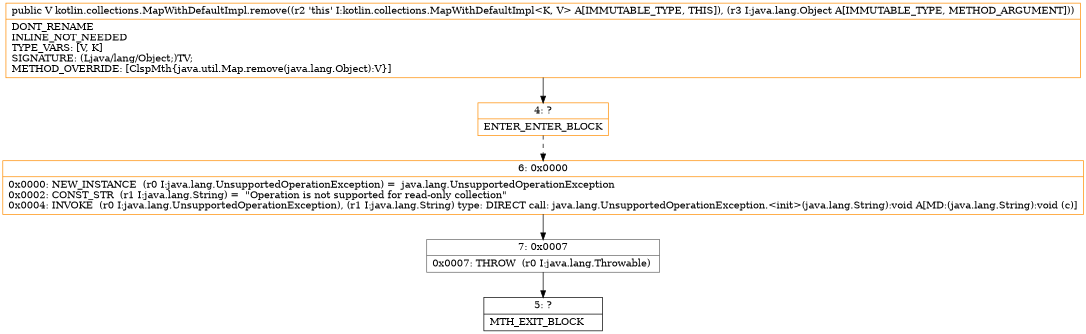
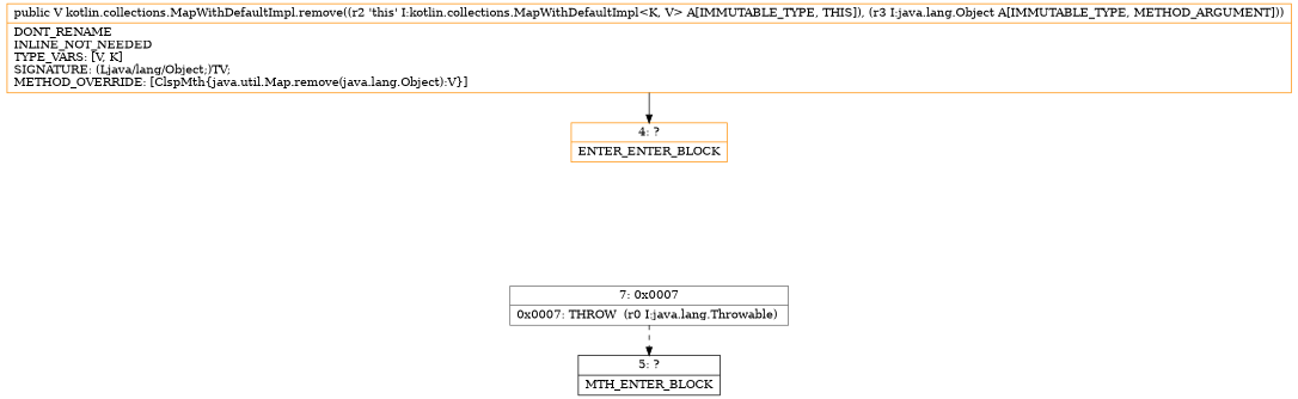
  digraph {
    node [color=darkorange shape=record]
    edge [style=dashed]
    n1 [label="{4\:\ ?|ENTER_ENTER_BLOCK\l}"]
-   n2 [label="{6\:\ 0x0000|0x0000: NEW_INSTANCE  (r0 I:java.lang.UnsupportedOperationException) =  java.lang.UnsupportedOperationException \l0x0002: CONST_STR  (r1 I:java.lang.String) =  \"Operation is not supported for read\-only collection\" \l0x0004: INVOKE  (r0 I:java.lang.UnsupportedOperationException), (r1 I:java.lang.String) type: DIRECT call: java.lang.UnsupportedOperationException.\<init\>(java.lang.String):void A[MD:(java.lang.String):void (c)]\l}"]
    n3 [color=gray40 label="{7\:\ 0x0007|0x0007: THROW  (r0 I:java.lang.Throwable) \l}"]
-   n4 [color=black label="{5\:\ ?|MTH_EXIT_BLOCK\l}"]
+   n4 [color=black label="{5\:\ ?|MTH_ENTER_BLOCK\l}"]
    n5 [label="{public V kotlin.collections.MapWithDefaultImpl.remove((r2 'this' I:kotlin.collections.MapWithDefaultImpl\<K, V\> A[IMMUTABLE_TYPE, THIS]), (r3 I:java.lang.Object A[IMMUTABLE_TYPE, METHOD_ARGUMENT]))  | DONT_RENAME\lINLINE_NOT_NEEDED\lTYPE_VARS: [V, K]\lSIGNATURE: (Ljava\/lang\/Object;)TV;\lMETHOD_OVERRIDE: [ClspMth\{java.util.Map.remove(java.lang.Object):V\}]\l}"]
-   n1 -> n2
-   n2 -> n3 [style=solid]
-   n3 -> n4 [style=solid]
+   n3 -> n4
    n5 -> n1 [style=solid]
  }
